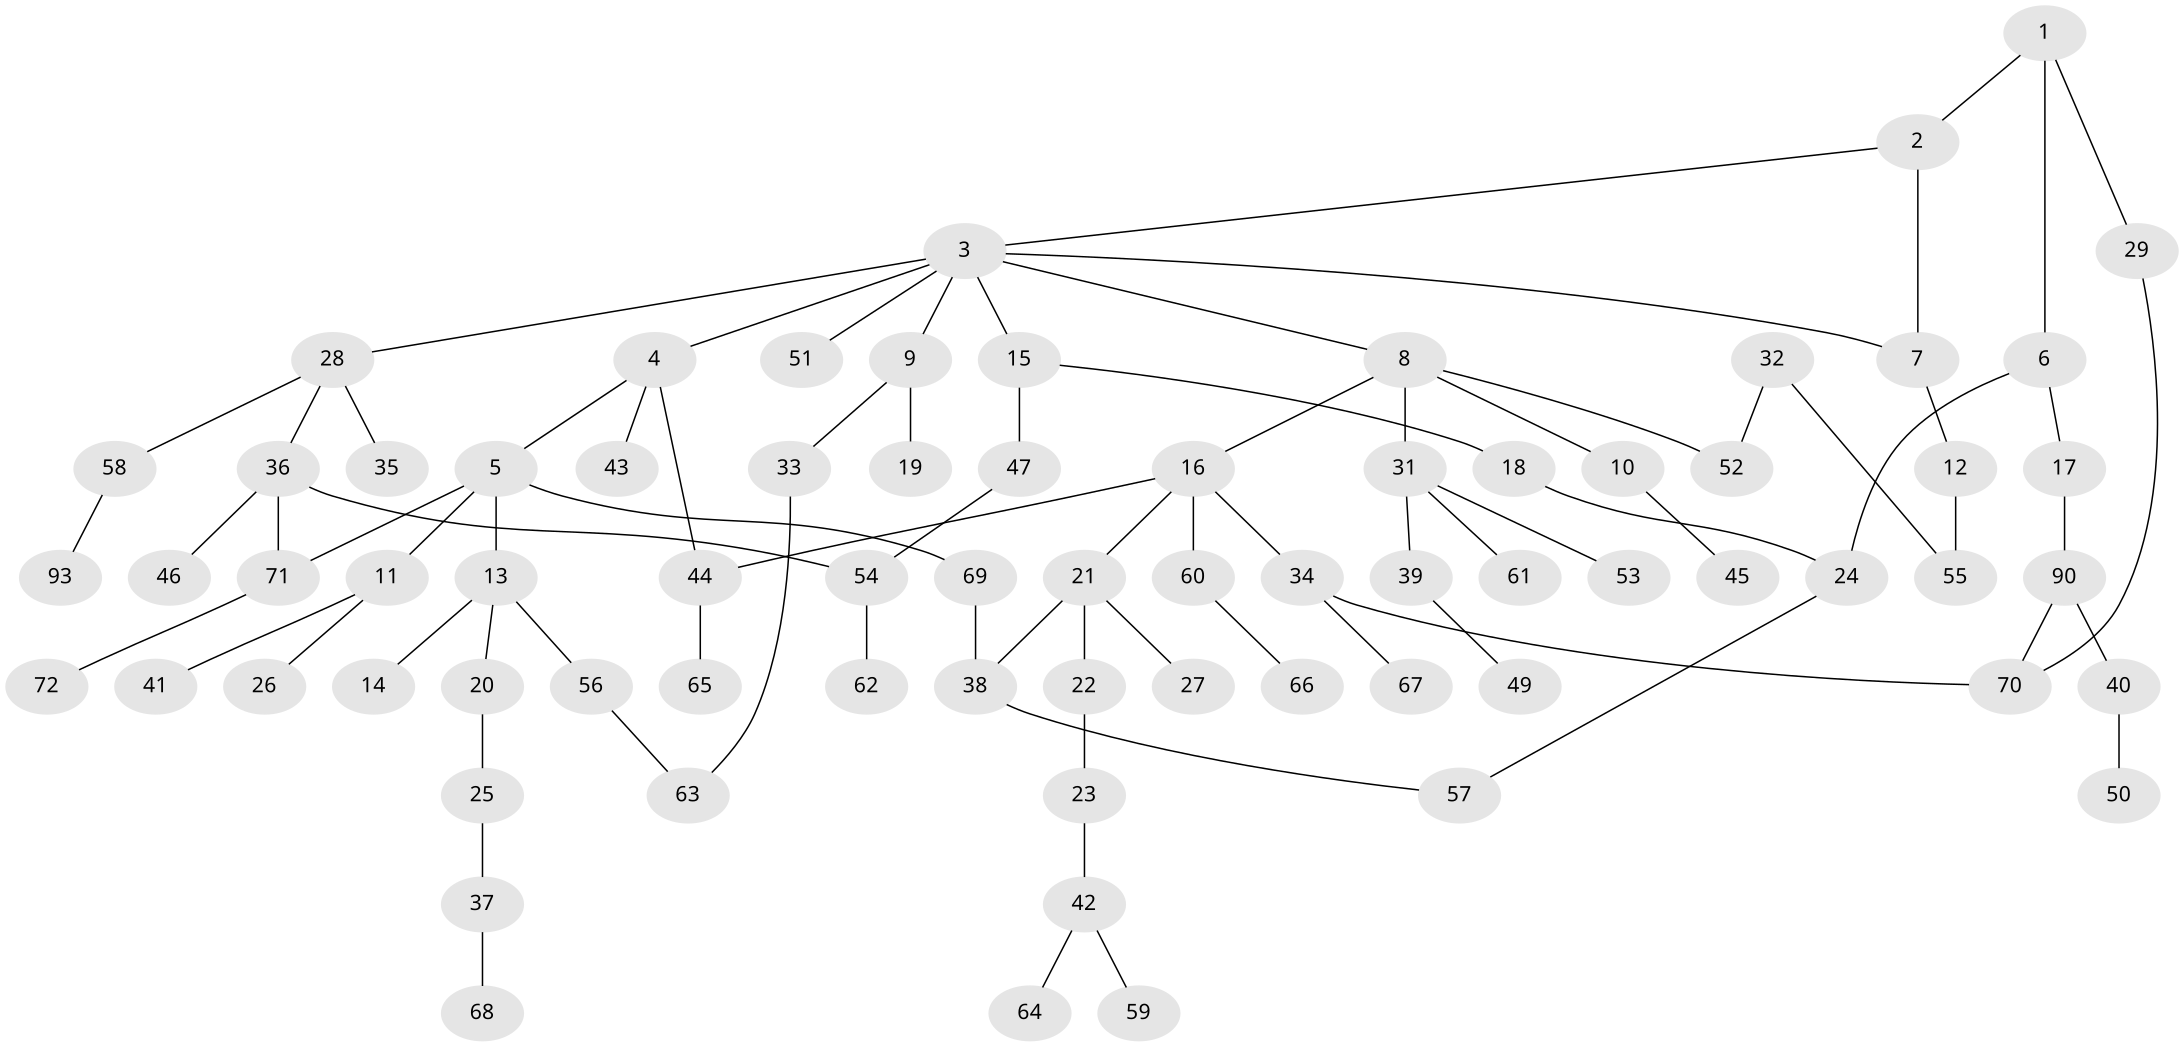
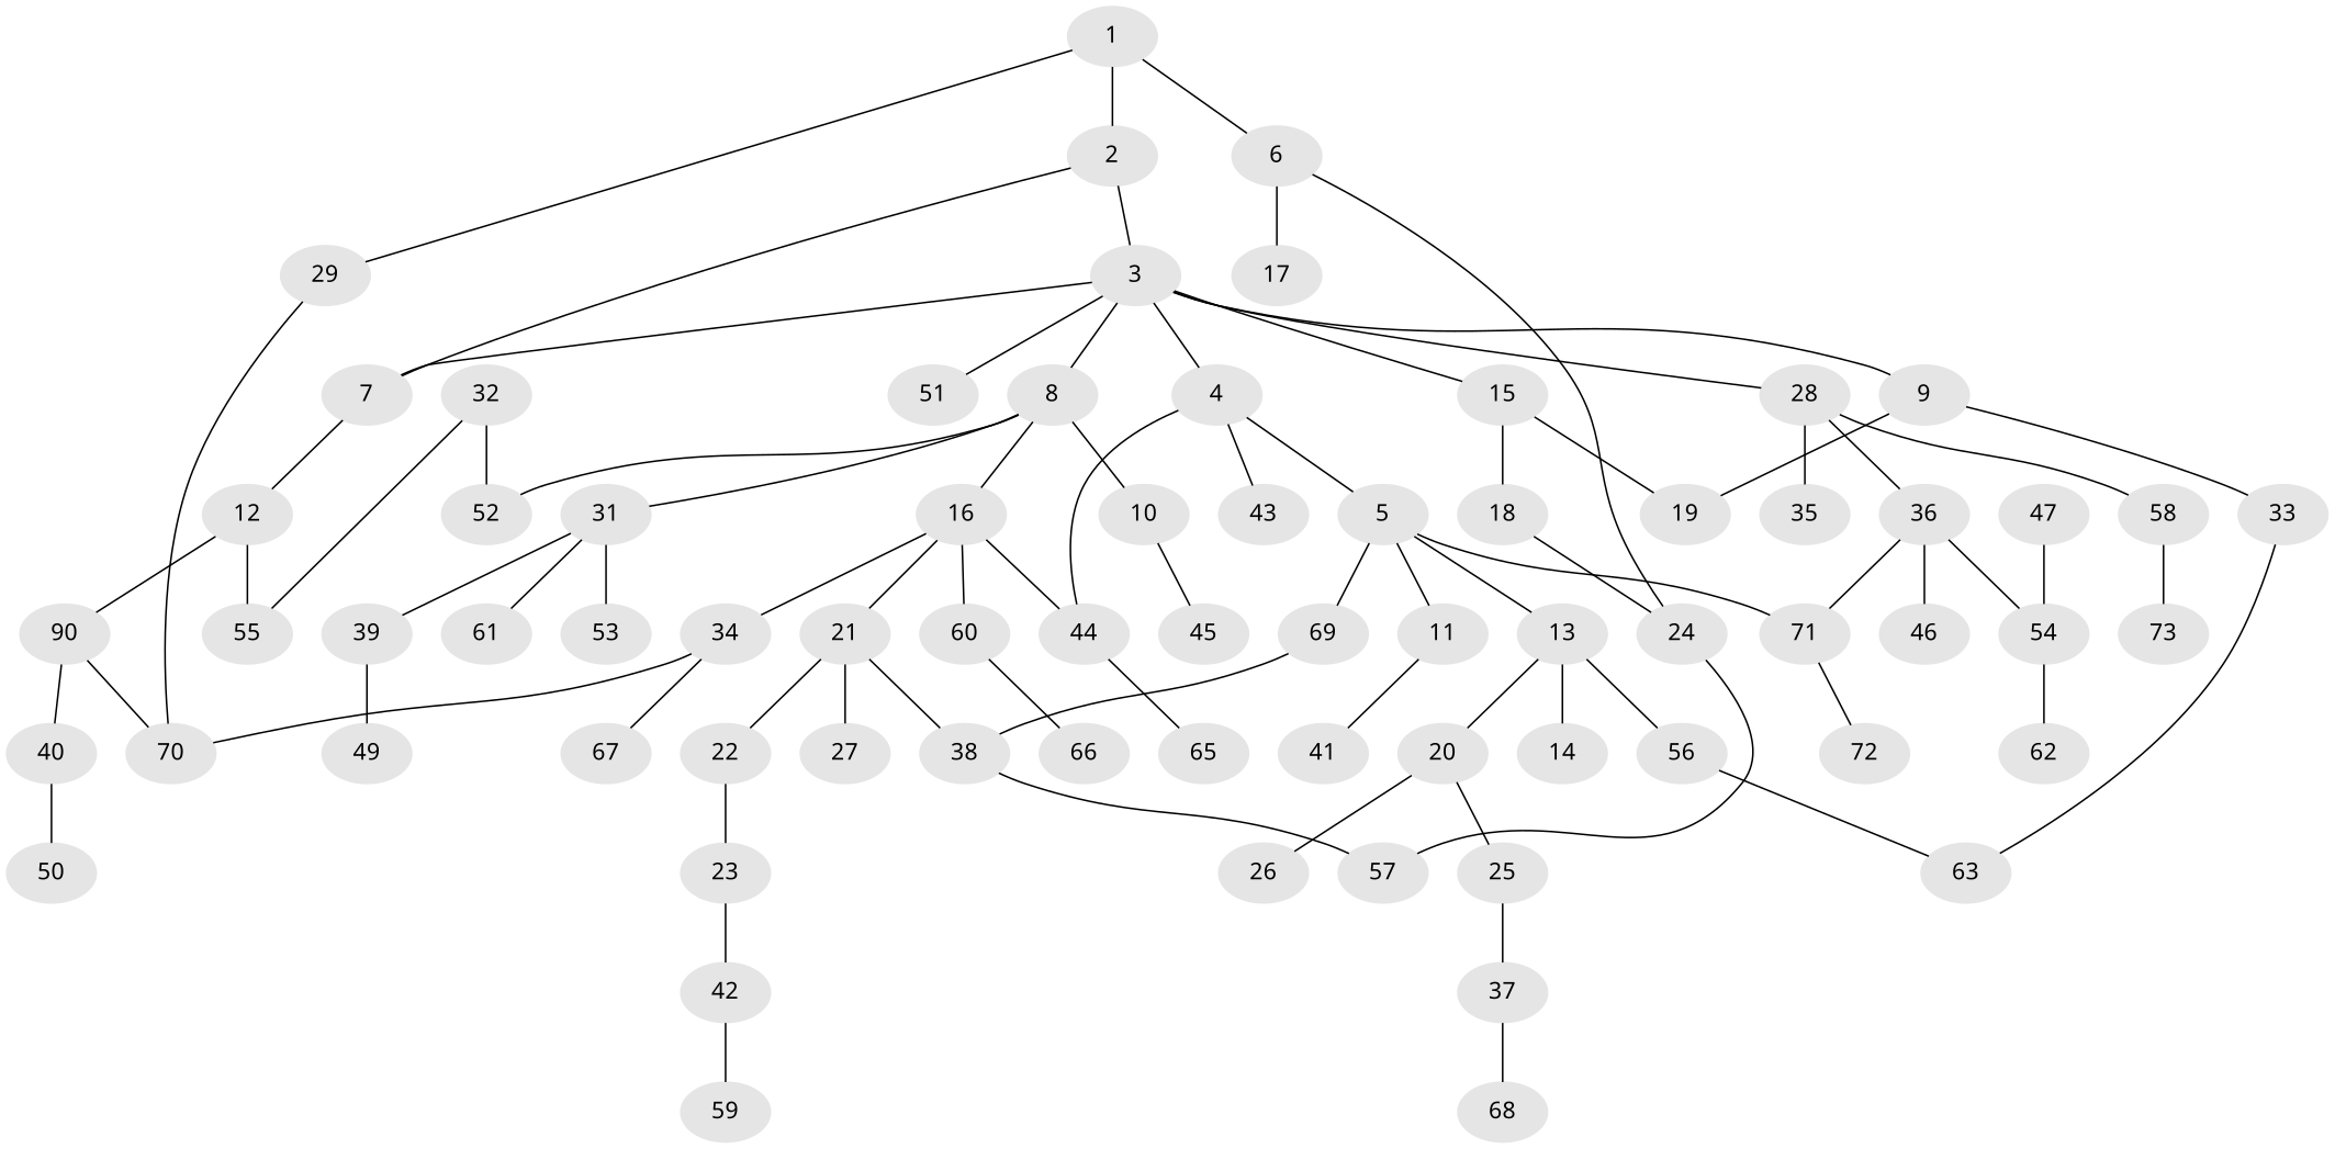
  graph {
    fontname="Noto Sans"
    node [color=gray90 fontname="Noto Sans" style=filled]
    edge [fontname="Noto Sans"]
    1
    2
    6
    29
    3
    7
    17
    24
    70
    4
    8
    9
    15
    28
    51
    12
    5
    43
    44
    10
    16
    31
    52
    19
    33
    18
    47
    35
    36
    58
    11
    13
    69
    71
    65
    41
    14
    20
    56
    38
    72
    n42 [label=90]
    57
    55
    45
    21
    34
    60
    39
    53
    61
    32
    63
    25
    26
    54
    22
    27
    67
    66
    40
    37
    23
    42
    59
-   64
    68
    46
-   73 [label=93]
+   73
    50
    49
    62
    1 -- 2
    1 -- 6
    1 -- 29
    2 -- 3
    2 -- 7
    6 -- 17
    6 -- 24
    29 -- 70
    3 -- 7
    3 -- 4
    3 -- 8
    3 -- 9
    3 -- 15
    3 -- 28
    3 -- 51
    7 -- 12
-   17 -- n42
+   12 -- n42
    24 -- 57
    4 -- 5
    4 -- 43
    4 -- 44
    8 -- 10
    8 -- 16
    8 -- 31
    8 -- 52
    9 -- 19
    9 -- 33
    15 -- 18
-   15 -- 47
+   15 -- 19
    28 -- 35
    28 -- 36
    28 -- 58
    12 -- 55
    5 -- 11
    5 -- 13
    5 -- 69
    5 -- 71
    44 -- 65
    10 -- 45
    16 -- 44
    16 -- 21
    16 -- 34
    16 -- 60
    31 -- 39
    31 -- 53
    31 -- 61
    33 -- 63
    18 -- 24
    47 -- 54
    36 -- 71
    36 -- 54
    36 -- 46
    58 -- 73
    11 -- 41
    13 -- 14
    13 -- 20
    13 -- 56
    69 -- 38
    71 -- 72
    20 -- 25
-   11 -- 26
+   20 -- 26
    56 -- 63
    38 -- 57
    n42 -- 70
    n42 -- 40
    21 -- 38
    21 -- 22
    21 -- 27
    34 -- 70
    34 -- 67
    60 -- 66
    39 -- 49
    32 -- 52
    32 -- 55
    25 -- 37
    54 -- 62
    22 -- 23
    40 -- 50
    37 -- 68
    23 -- 42
    42 -- 59
-   42 -- 64
  }
